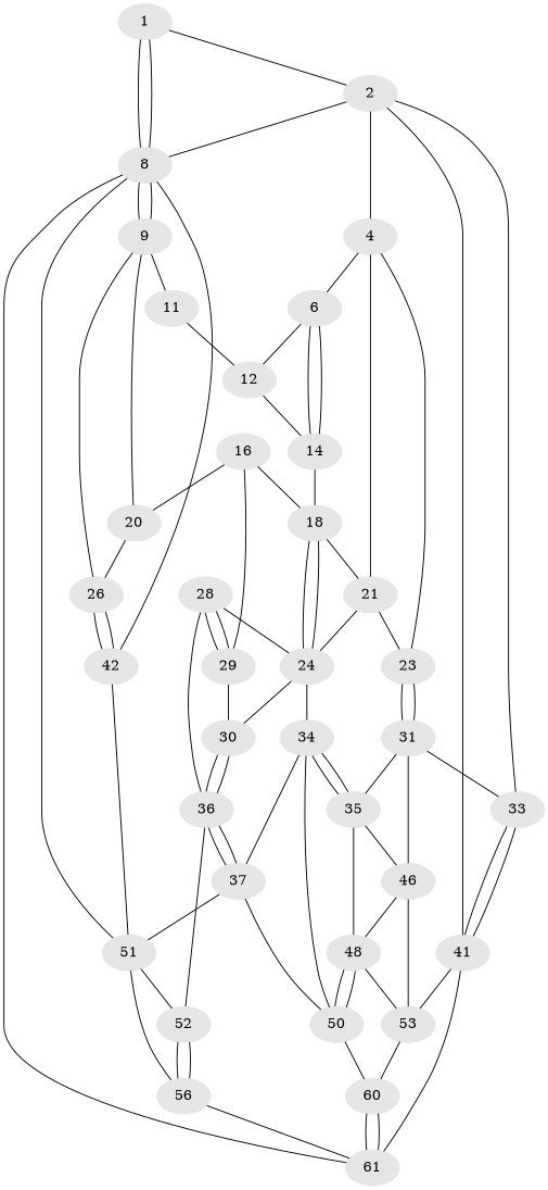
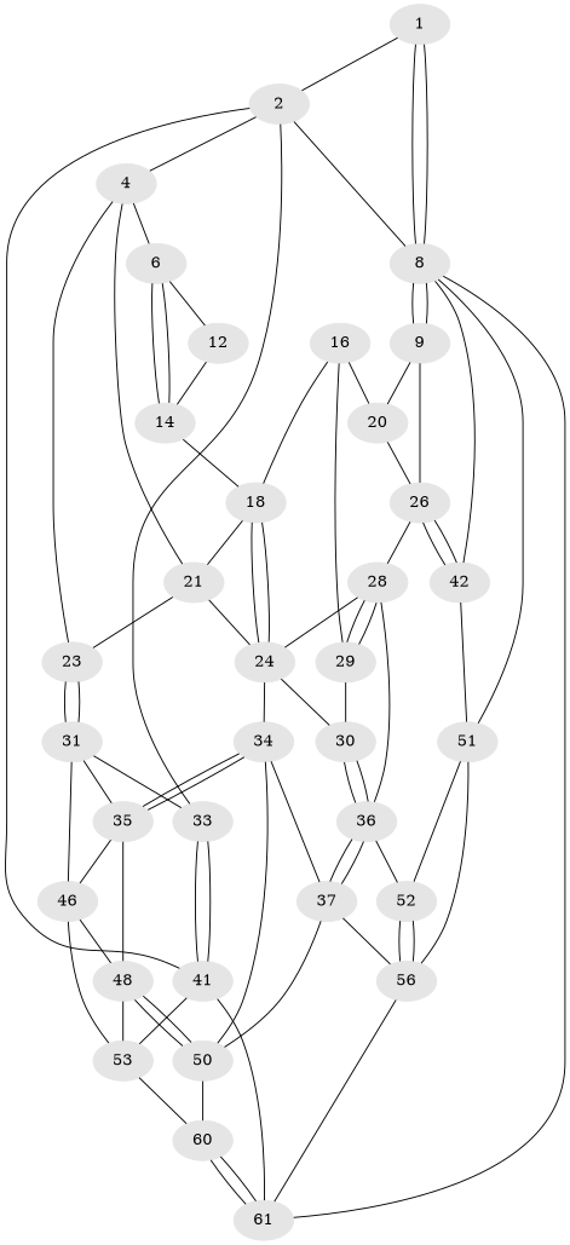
  graph {
    node [color=gray90 style=filled]
    2 [super="+3"]
    1
    8 [super="+44"]
    4 [super="+5"]
    33
    41 [super="+55"]
    9 [super="+10"]
    42 [super="+43"]
    51 [super="+62"]
    61 [super="+63"]
    6 [super="+7"]
    21 [super="+22"]
    23
    53 [super="+54"]
    12 [super="+13"]
    14
    24 [super="+25"]
    31 [super="+32"]
    18 [super="+19"]
-   11 [super="+15"]
    20
    26 [super="+27"]
    52
    56 [super="+57"]
    28 [super="+39"]
    16 [super="+17"]
    29
    30
    34 [super="+38"]
    35 [super="+45"]
    46 [super="+47"]
    36 [super="+40"]
    37 [super="+58"]
    50 [super="+59"]
    48 [super="+49"]
    60
    2 -- 8
    2 -- 4
    2 -- 33
    2 -- 41
    1 -- 2
    1 -- 8
    1 -- 8
    8 -- 9
    8 -- 9
    8 -- 42
    8 -- 51
    8 -- 61
    4 -- 6
    4 -- 21
    4 -- 23
    33 -- 41
    33 -- 41
    41 -- 61 [weight=2]
    41 -- 53
-   9 -- 11
    9 -- 20
    9 -- 26
    42 -- 51
    51 -- 52
    51 -- 56
    6 -- 12
    6 -- 14
    6 -- 14
    21 -- 23
    21 -- 24
    23 -- 31
    23 -- 31
    53 -- 60
    12 -- 14
    14 -- 18
    24 -- 30
    24 -- 34
    31 -- 33
    31 -- 35
    31 -- 46
    18 -- 21
    18 -- 24
    18 -- 24
-   11 -- 12 [weight=2]
    20 -- 26
    26 -- 42
    26 -- 42
+   26 -- 28
    52 -- 56
    52 -- 56
    56 -- 61
    28 -- 24
    28 -- 29
    28 -- 29
    28 -- 36
    16 -- 18
    16 -- 20
    16 -- 29
    29 -- 30
    30 -- 36
    30 -- 36
    34 -- 35
    34 -- 35
    34 -- 37
    34 -- 50
    35 -- 46
    35 -- 48
    46 -- 53
    46 -- 48
    36 -- 52
    36 -- 37
    36 -- 37
-   37 -- 51
+   37 -- 56
    37 -- 50
    50 -- 60
    48 -- 53
    48 -- 50
    48 -- 50
    60 -- 61
    60 -- 61
  }
